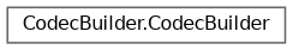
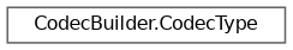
  digraph {
    rankdir=TB
-   n1 [color=grey40 fillcolor=white fontname=Helvetica fontsize=10 height=0.2 label="CodecBuilder.CodecBuilder" shape=box style=filled width=0.4]
+   n1 [color=grey40 fillcolor=white fontname=Helvetica fontsize=10 height=0.2 label="CodecBuilder.CodecType" shape=box style=filled width=0.4]
  }
